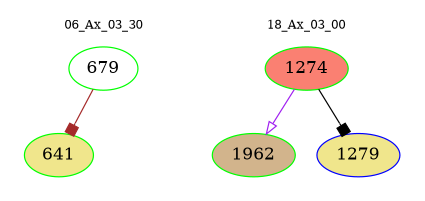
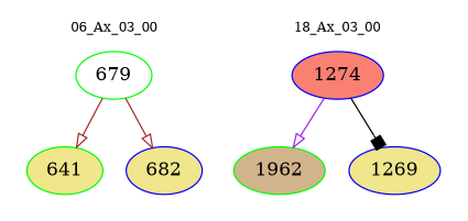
  digraph {
    node [color=green fillcolor=khaki style=filled]
    edge [arrowhead=box color=brown]
    n1 [fillcolor=white label=679]
    n2 [label=641]
-   n4 [fillcolor=salmon label=1274]
+   n3 [color=blue label=682]
+   n4 [color=blue fillcolor=salmon label=1274]
    n5 [fillcolor=tan label=1962]
-   n6 [color=blue label=1279]
+   n6 [color=blue label=1269]
    subgraph cluster_1 {
      color=white
      fontsize=10
-     label="06_Ax_03_30"
+     label="06_Ax_03_00"
      n1
      n2
+     n3
    }
    subgraph cluster_2 {
      color=white
      fontsize=10
      label="18_Ax_03_00"
      n4
      n5
      n6
    }
-   n1 -> n2
+   n1 -> n2 [arrowhead=onormal]
+   n1 -> n3 [arrowhead=onormal]
    n4 -> n5 [arrowhead=onormal color=purple]
    n4 -> n6 [color=black]
  }
